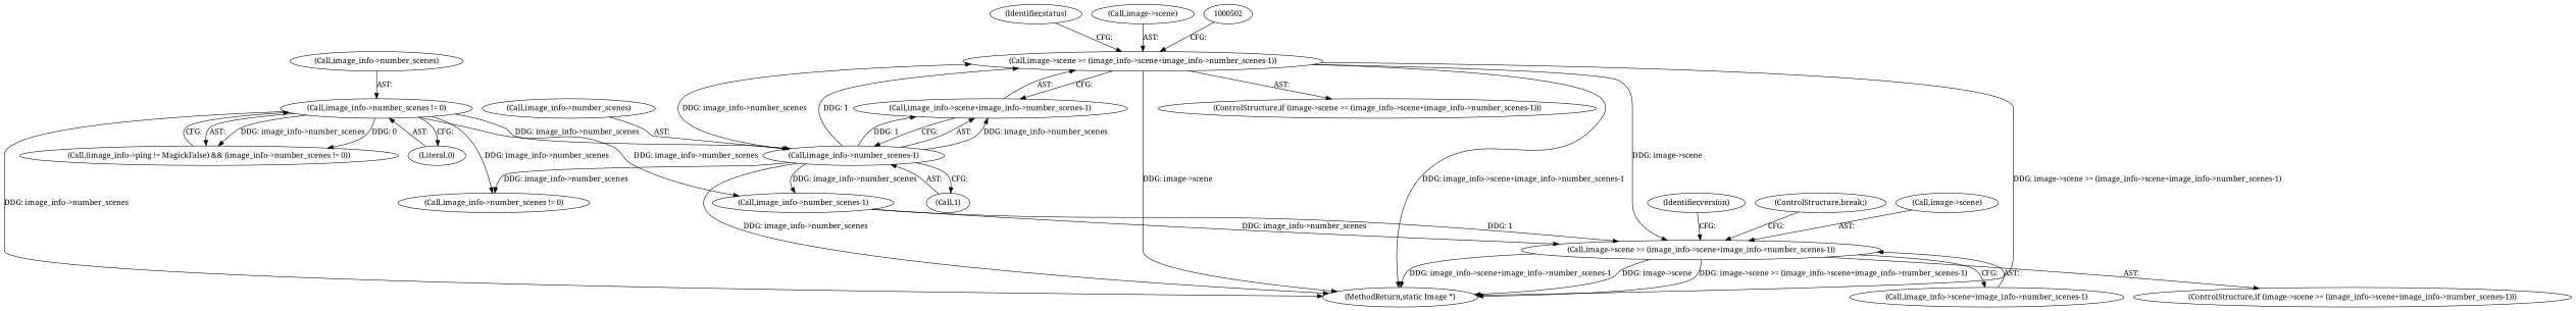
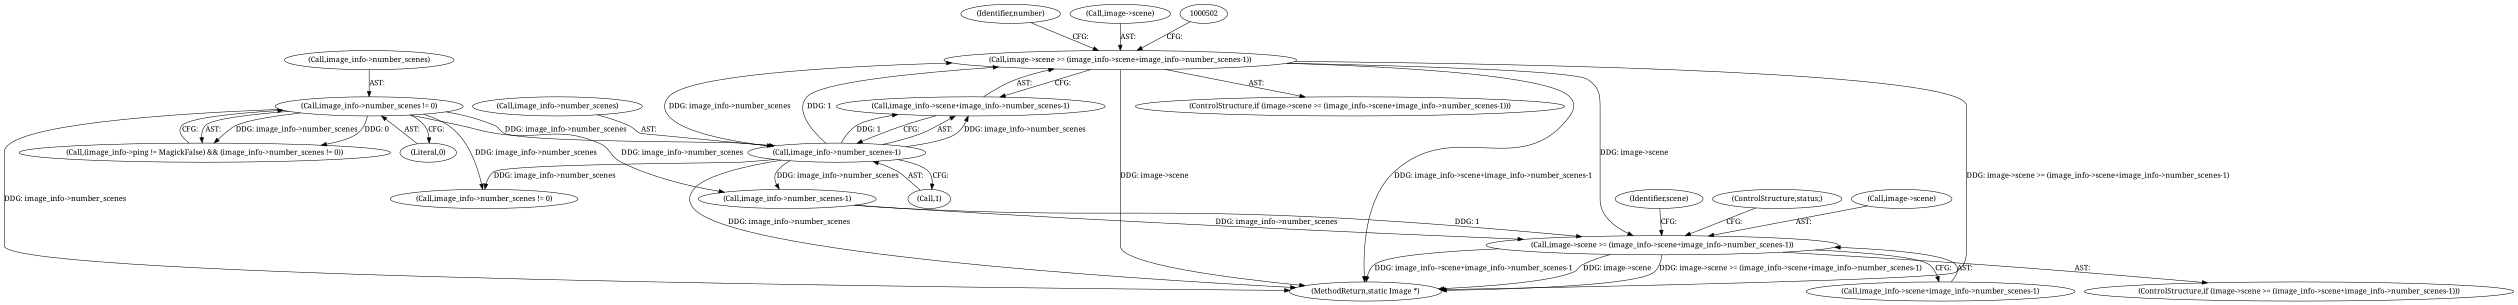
  digraph {
    fontname="Noto Serif"
    node [fontname="Noto Serif"]
    edge [fontname="Noto Serif"]
    n1 [label="(Call,image->scene >= (image_info->scene+image_info->number_scenes-1))"]
    n2 [label="(Call,image->scene >= (image_info->scene+image_info->number_scenes-1))"]
    n3 [label="(Call,image_info->scene+image_info->number_scenes-1)"]
    n4 [label="(MethodReturn,static Image *)"]
    n5 [label="(ControlStructure,if (image->scene >= (image_info->scene+image_info->number_scenes-1)))"]
    n6 [label="(ControlStructure,if (image->scene >= (image_info->scene+image_info->number_scenes-1)))"]
    n7 [label="(Call,image_info->scene+image_info->number_scenes-1)"]
    n8 [label="(Call,image_info->number_scenes-1)"]
    n9 [label="(Call,image_info->number_scenes != 0)"]
    n10 [label="(Call,1)"]
    n11 [label="(Call,image_info->number_scenes-1)"]
    n12 [label="(Call,image_info->number_scenes != 0)"]
    n13 [label="(Call,(image_info->ping != MagickFalse) && (image_info->number_scenes != 0))"]
    n14 [label="(Literal,0)"]
    n15 [label="(Call,image_info->number_scenes)"]
-   n16 [label="(Identifier,version)"]
-   n17 [label="(ControlStructure,break;)"]
+   n16 [label="(Identifier,scene)"]
+   n17 [label="(ControlStructure,status;)"]
    n18 [label="(Call,image->scene)"]
-   n19 [label="(Identifier,status)"]
+   n19 [label="(Identifier,number)"]
    n20 [label="(Call,image_info->number_scenes)"]
    n21 [label="(Call,image->scene)"]
    1000502
    n1 -> n2 [label="DDG: image->scene"]
    n1 -> n3 [label="CFG: "]
    n1 -> n4 [label="DDG: image->scene"]
    n1 -> n4 [label="DDG: image_info->scene+image_info->number_scenes-1"]
    n1 -> n4 [label="DDG: image->scene >= (image_info->scene+image_info->number_scenes-1)"]
    n1 -> n5 [label="AST: "]
    n2 -> n4 [label="DDG: image->scene >= (image_info->scene+image_info->number_scenes-1)"]
    n2 -> n4 [label="DDG: image_info->scene+image_info->number_scenes-1"]
    n2 -> n4 [label="DDG: image->scene"]
    n2 -> n6 [label="AST: "]
    n2 -> n7 [label="CFG: "]
    n3 -> n1 [label="AST: "]
    n3 -> n8 [label="CFG: "]
    n7 -> n2 [label="AST: "]
    n8 -> n1 [label="DDG: image_info->number_scenes"]
    n8 -> n1 [label="DDG: 1"]
    n8 -> n3 [label="AST: "]
    n8 -> n3 [label="DDG: image_info->number_scenes"]
    n8 -> n3 [label="DDG: 1"]
    n8 -> n4 [label="DDG: image_info->number_scenes"]
    n8 -> n9 [label="DDG: image_info->number_scenes"]
    n8 -> n10 [label="CFG: "]
    n8 -> n11 [label="DDG: image_info->number_scenes"]
    n10 -> n8 [label="AST: "]
    n11 -> n2 [label="DDG: image_info->number_scenes"]
    n11 -> n2 [label="DDG: 1"]
    n12 -> n4 [label="DDG: image_info->number_scenes"]
    n12 -> n8 [label="DDG: image_info->number_scenes"]
    n12 -> n9 [label="DDG: image_info->number_scenes"]
    n12 -> n11 [label="DDG: image_info->number_scenes"]
    n12 -> n13 [label="AST: "]
    n12 -> n13 [label="DDG: image_info->number_scenes"]
    n12 -> n13 [label="DDG: 0"]
    n12 -> n14 [label="CFG: "]
    n13 -> n12 [label="CFG: "]
    n14 -> n12 [label="AST: "]
    n15 -> n8 [label="AST: "]
    n16 -> n2 [label="CFG: "]
    n17 -> n2 [label="CFG: "]
    n18 -> n2 [label="AST: "]
    n19 -> n1 [label="CFG: "]
    n20 -> n12 [label="AST: "]
    n21 -> n1 [label="AST: "]
    1000502 -> n1 [label="CFG: "]
  }
